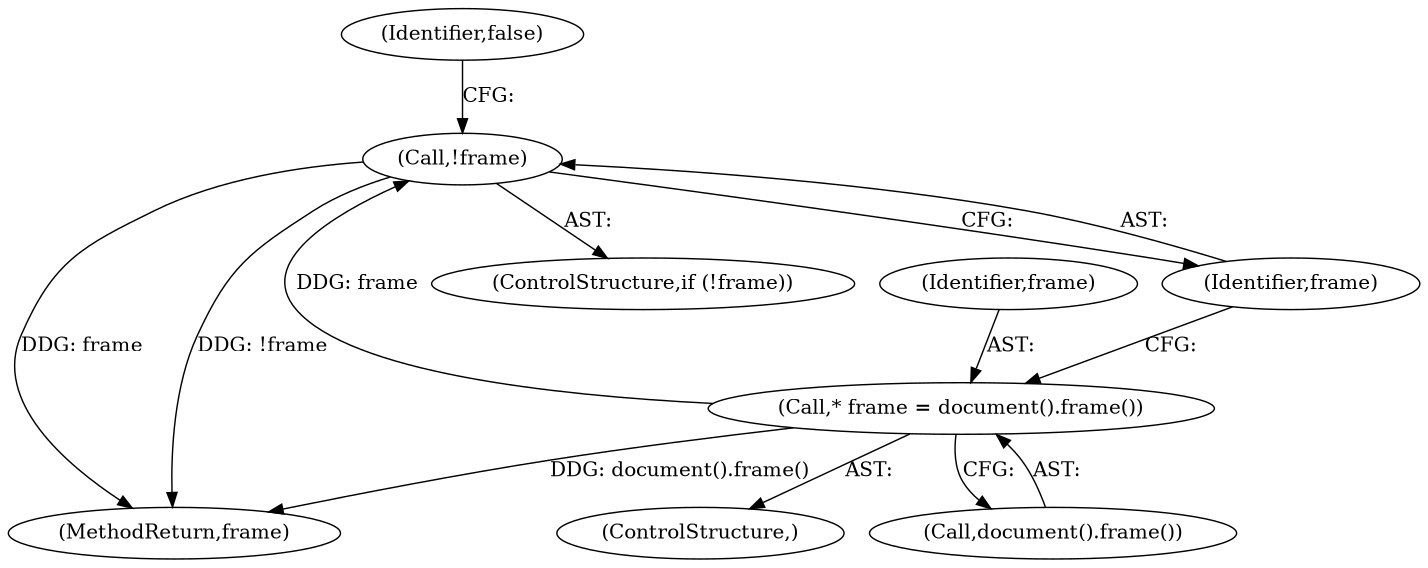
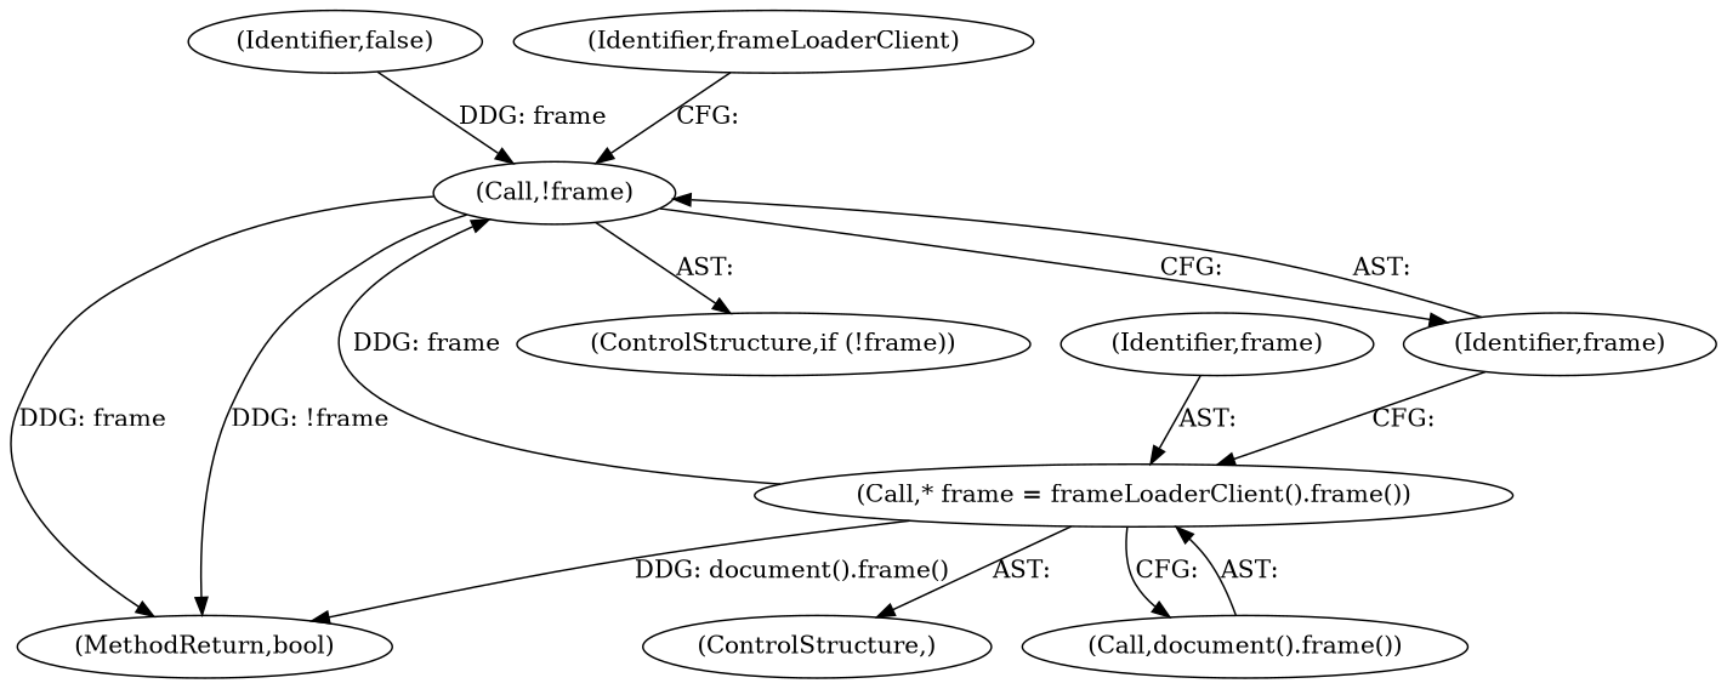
  digraph {
    n1 [label="(Call,!frame)"]
-   n2 [label="(MethodReturn,frame)"]
+   n2 [label="(MethodReturn,bool)"]
    n3 [label="(ControlStructure,if (!frame))"]
    n4 [label="(Identifier,frame)"]
-   n5 [label="(Call,* frame = document().frame())"]
+   n5 [label="(Call,* frame = frameLoaderClient().frame())"]
    n6 [label="(Call,document().frame())"]
    n7 [label="(ControlStructure,)"]
    n8 [label="(Identifier,frame)"]
    n9 [label="(Identifier,false)"]
+   n10 [label="(Identifier,frameLoaderClient)"]
    n1 -> n2 [label="DDG: frame"]
    n1 -> n2 [label="DDG: !frame"]
    n1 -> n3 [label="AST: "]
    n1 -> n4 [label="CFG: "]
    n4 -> n1 [label="AST: "]
    n4 -> n5 [label="CFG: "]
    n5 -> n1 [label="DDG: frame"]
    n5 -> n2 [label="DDG: document().frame()"]
    n5 -> n6 [label="CFG: "]
    n5 -> n7 [label="AST: "]
    n6 -> n5 [label="AST: "]
    n8 -> n5 [label="AST: "]
-   n9 -> n1 [label="CFG: "]
+   n9 -> n1 [label="DDG: frame"]
+   n10 -> n1 [label="CFG: "]
  }
